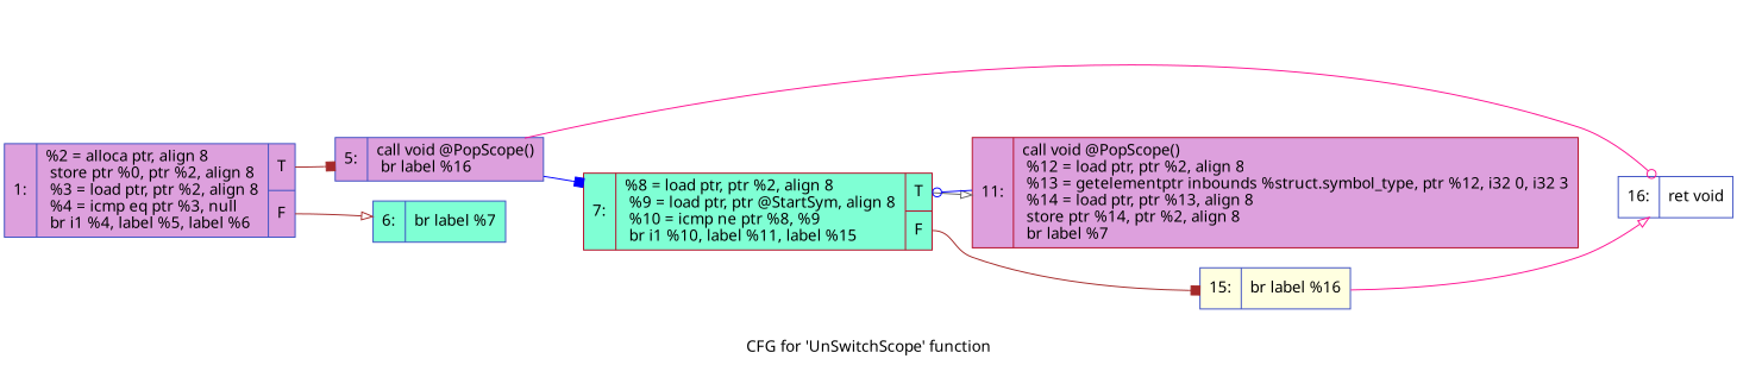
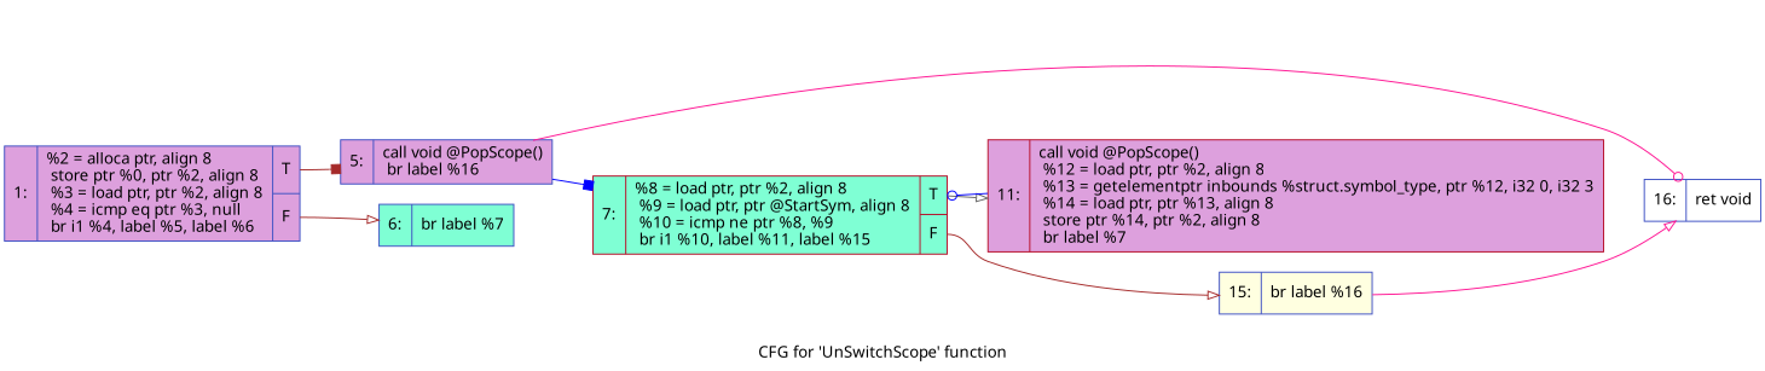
  digraph {
    fontname="Noto Sans"
    label="CFG for 'UnSwitchScope' function"
    rankdir=LR
    node [color="#3d50c3ff" fillcolor=plum fontname="Noto Sans" shape=record style=filled]
    edge [arrowhead=onormal color=brown fontname="Noto Sans"]
    n1 [label="{1:\l|  %2 = alloca ptr, align 8\l  store ptr %0, ptr %2, align 8\l  %3 = load ptr, ptr %2, align 8\l  %4 = icmp eq ptr %3, null\l  br i1 %4, label %5, label %6\l|{<s0>T|<s1>F}}"]
    n2 [label="{5:\l|  call void @PopScope()\l  br label %16\l}"]
    n3 [fillcolor=aquamarine label="{6:\l|  br label %7\l}"]
    n4 [fillcolor=white label="{16:\l|  ret void\l}"]
    n5 [color="#b70d28ff" fillcolor=aquamarine label="{7:\l|  %8 = load ptr, ptr %2, align 8\l  %9 = load ptr, ptr @StartSym, align 8\l  %10 = icmp ne ptr %8, %9\l  br i1 %10, label %11, label %15\l|{<s0>T|<s1>F}}"]
    n6 [color="#b70d28ff" label="{11:\l|  call void @PopScope()\l  %12 = load ptr, ptr %2, align 8\l  %13 = getelementptr inbounds %struct.symbol_type, ptr %12, i32 0, i32 3\l  %14 = load ptr, ptr %13, align 8\l  store ptr %14, ptr %2, align 8\l  br label %7\l}"]
    n7 [fillcolor=lightyellow label="{15:\l|  br label %16\l}"]
    n1 -> n2 [arrowhead=box tailport=s0]
    n1 -> n3 [tailport=s1]
    n2 -> n4 [arrowhead=odot color=deeppink]
    n2 -> n5 [arrowhead=box color=blue]
    n5 -> n6 [color=gray40 tailport=s0]
-   n5 -> n7 [arrowhead=box tailport=s1]
+   n5 -> n7 [tailport=s1]
    n6 -> n5 [arrowhead=odot color=blue]
    n7 -> n4 [color=deeppink]
  }
